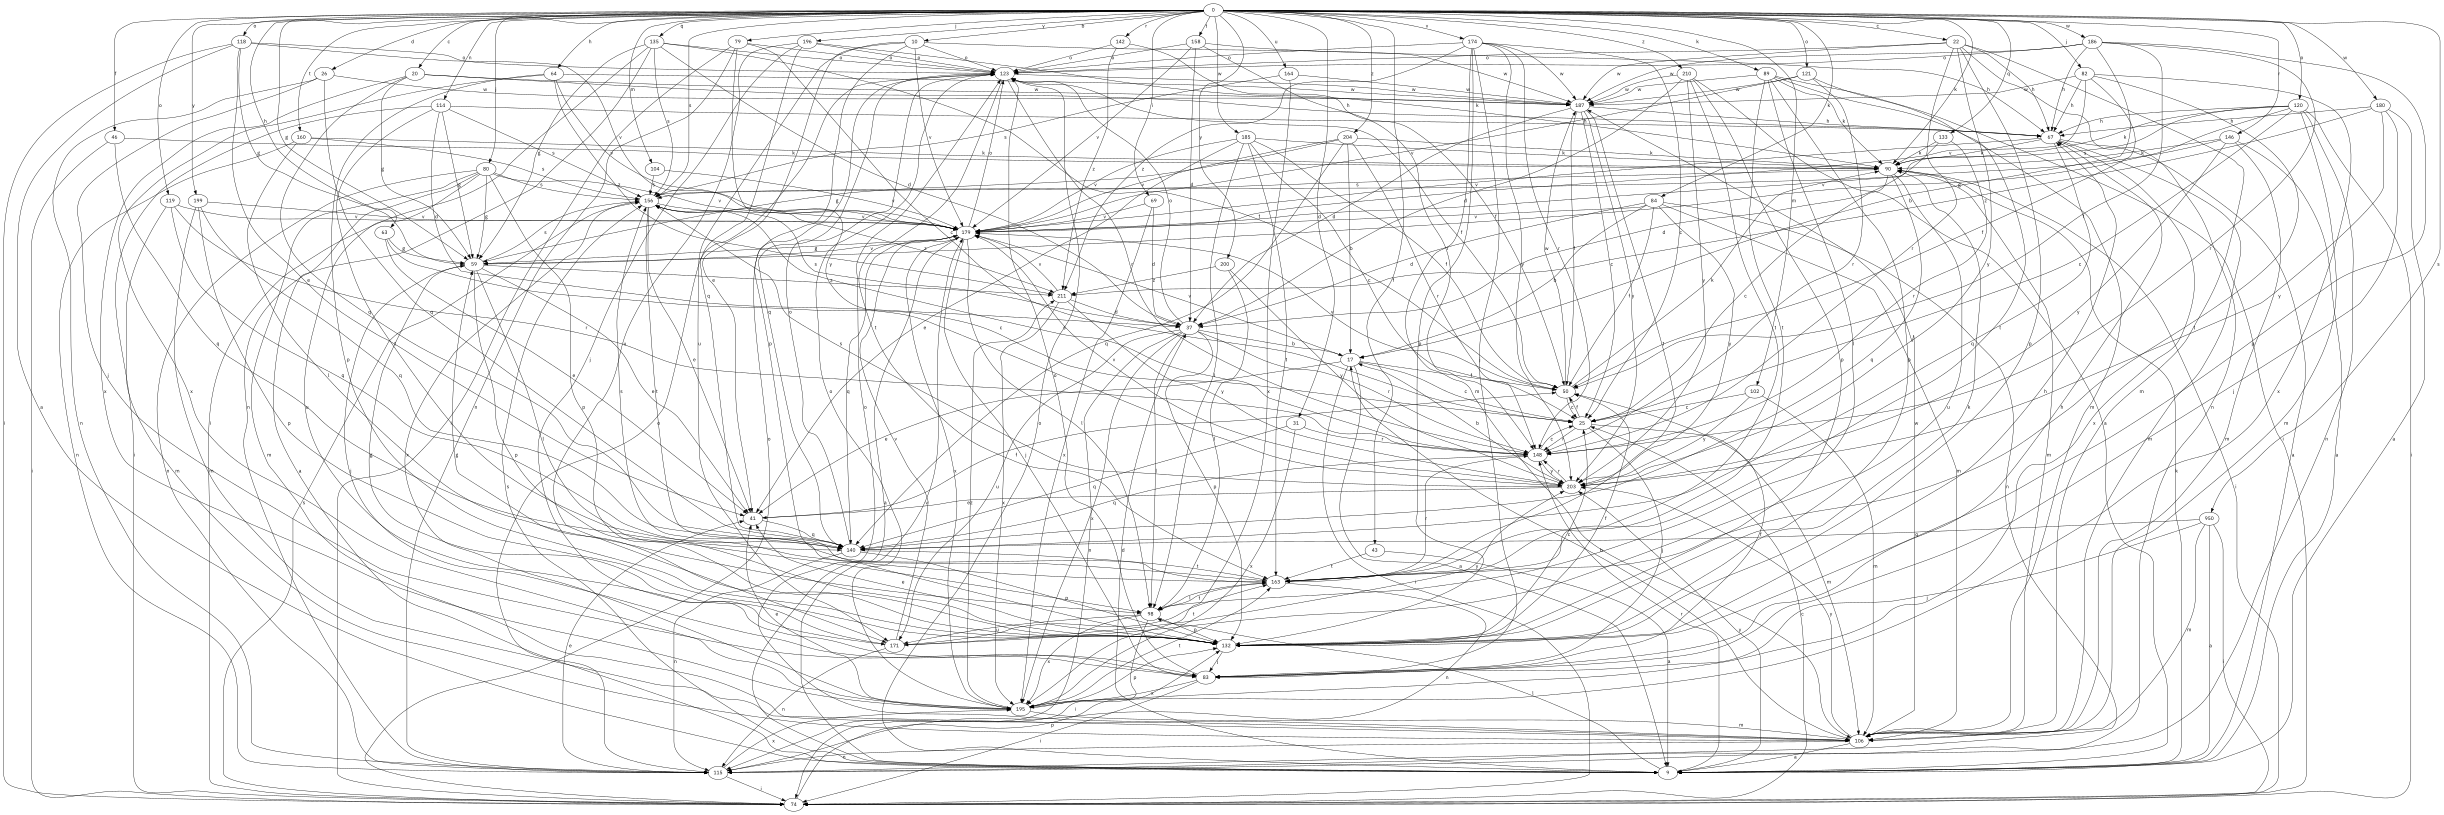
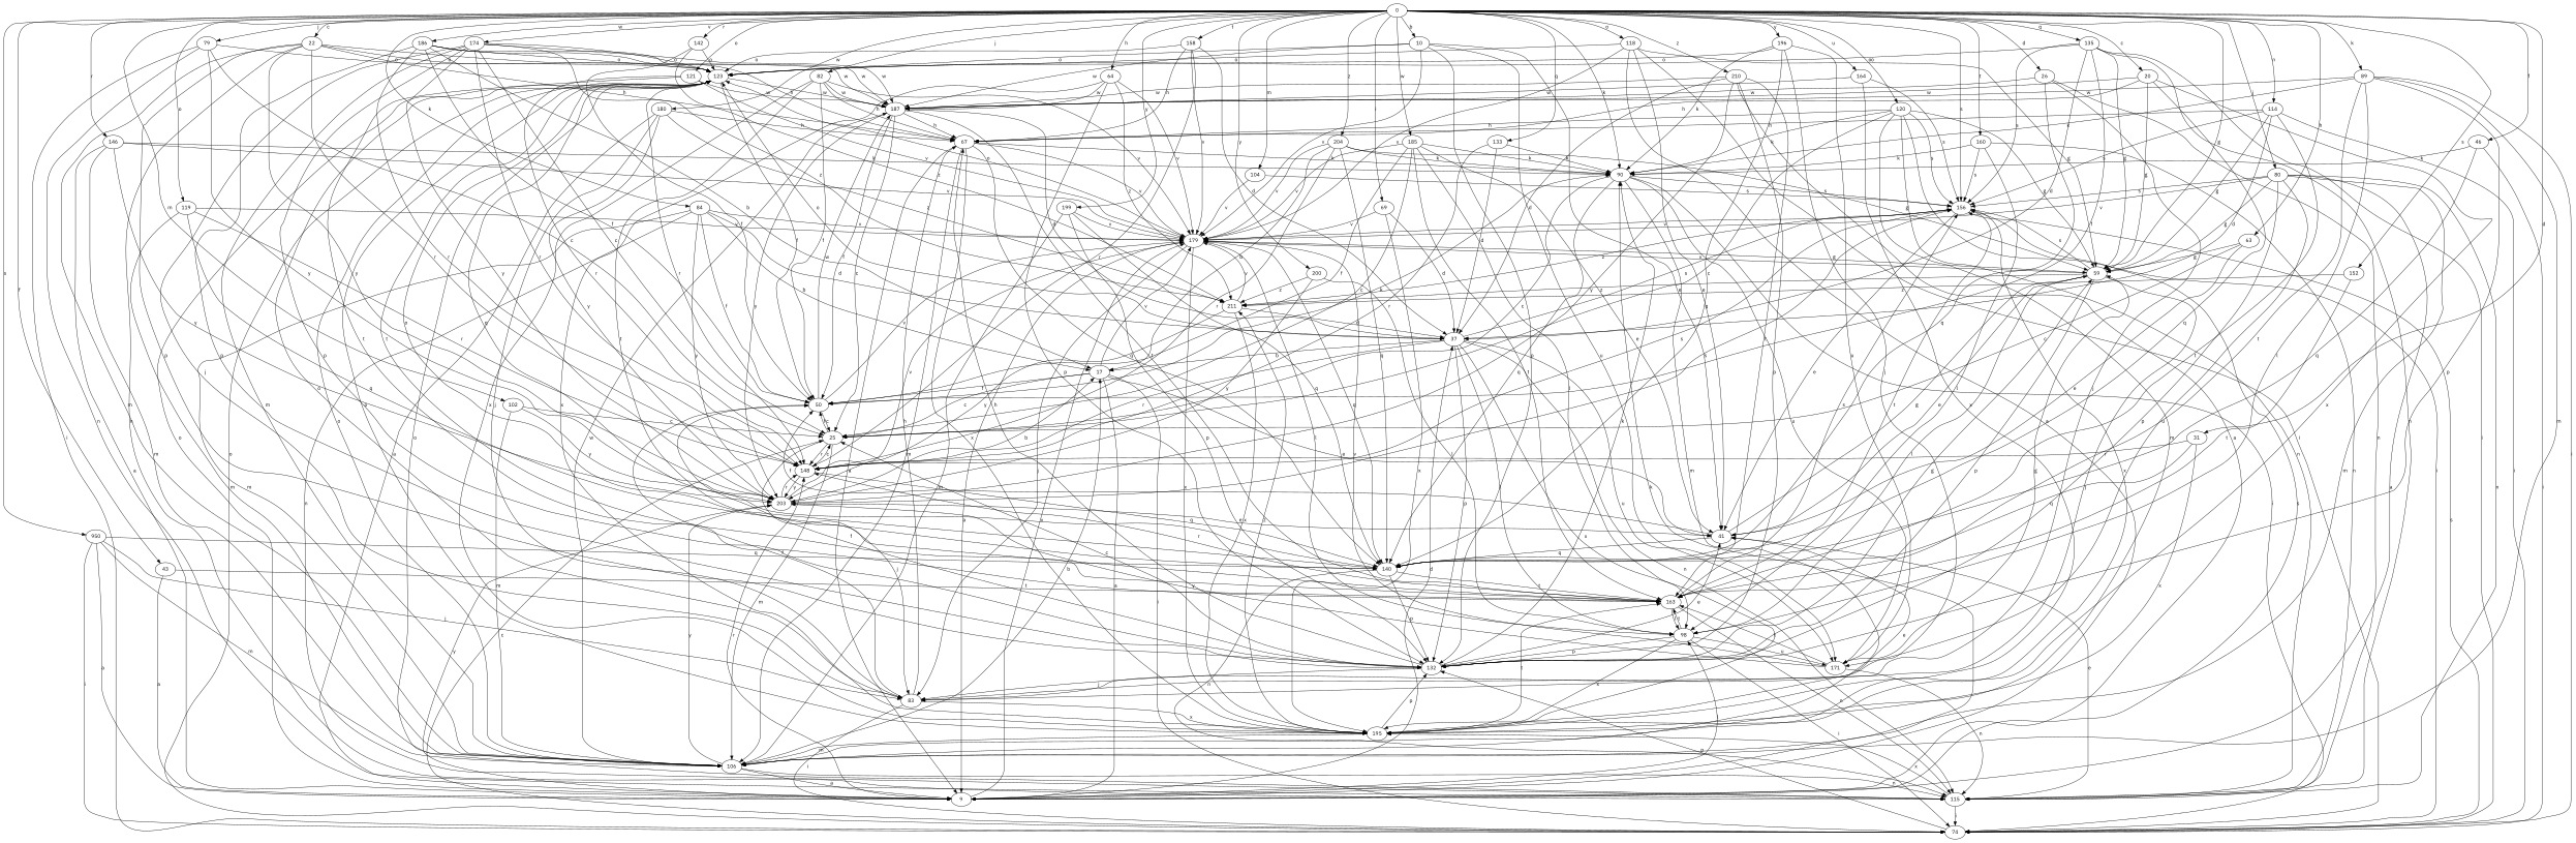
  strict digraph {
    fontname="IBM Plex Sans"
    node [fontname="IBM Plex Sans"]
    edge [fontname="IBM Plex Sans"]
    0
    10
    20
    22
    26
    31
    43
    46
    59
    63
    64
    69
    79
    80
    82
    84
    89
    90
    102
    104
    114
    118
    119
    120
    121
    133
    135
    142
    146
    n30 [label=950]
+   152
    156
    158
    160
    164
    174
    180
    185
    186
    196
    199
    200
    204
    210
    123
    179
    41
    132
    171
    187
    67
    140
    195
    148
    203
    106
    115
    83
    9
    163
    74
    98
    211
    25
    n65 [label=37]
    50
    17
    0 -> 10 [label=b]
    0 -> 20 [label=c]
    0 -> 22 [label=c]
    0 -> 26 [label=d]
    0 -> 31 [label=d]
    0 -> 43 [label=f]
    0 -> 46 [label=f]
    0 -> 59 [label=g]
    0 -> 63 [label=h]
    0 -> 64 [label=h]
    0 -> 69 [label=i]
    0 -> 79 [label=j]
    0 -> 80 [label=j]
    0 -> 82 [label=j]
    0 -> 84 [label=k]
    0 -> 89 [label=k]
    0 -> 90 [label=k]
    0 -> 102 [label=m]
    0 -> 104 [label=m]
    0 -> 114 [label=n]
    0 -> 118 [label=o]
    0 -> 119 [label=o]
    0 -> 120 [label=o]
    0 -> 121 [label=o]
    0 -> 133 [label=q]
    0 -> 135 [label=q]
    0 -> 142 [label=r]
    0 -> 146 [label=r]
    0 -> n30 [label=s]
+   0 -> 152 [label=s]
    0 -> 156 [label=s]
    0 -> 158 [label=t]
    0 -> 160 [label=t]
    0 -> 164 [label=u]
    0 -> 174 [label=v]
    0 -> 180 [label=w]
    0 -> 185 [label=w]
    0 -> 186 [label=w]
    0 -> 196 [label=y]
    0 -> 199 [label=y]
    0 -> 200 [label=y]
    0 -> 204 [label=z]
    0 -> 210 [label=z]
    10 -> 123 [label=o]
    10 -> 179 [label=v]
    10 -> 41 [label=e]
    10 -> 132 [label=p]
    10 -> 171 [label=u]
    10 -> 187 [label=w]
    20 -> 59 [label=g]
    20 -> 187 [label=w]
    20 -> 67 [label=h]
    20 -> 140 [label=q]
    20 -> 195 [label=x]
    22 -> 123 [label=o]
    22 -> 132 [label=p]
    22 -> 187 [label=w]
    22 -> 67 [label=h]
    22 -> 148 [label=r]
    22 -> 203 [label=y]
    22 -> 106 [label=m]
    22 -> 115 [label=n]
    26 -> 187 [label=w]
    26 -> 140 [label=q]
    26 -> 115 [label=n]
    26 -> 83 [label=j]
    31 -> 140 [label=q]
    31 -> 195 [label=x]
    31 -> 148 [label=r]
    43 -> 9 [label=a]
    43 -> 163 [label=t]
    46 -> 90 [label=k]
    46 -> 140 [label=q]
    46 -> 74 [label=i]
    59 -> 156 [label=s]
    59 -> 179 [label=v]
    59 -> 41 [label=e]
    59 -> 132 [label=p]
    59 -> 83 [label=j]
    59 -> 98 [label=l]
    59 -> 211 [label=z]
    63 -> 59 [label=g]
    63 -> 41 [label=e]
    63 -> 25 [label=c]
    64 -> 179 [label=v]
    64 -> 132 [label=p]
    64 -> 187 [label=w]
    64 -> 195 [label=x]
    64 -> 211 [label=z]
    69 -> 179 [label=v]
    69 -> 195 [label=x]
    69 -> n65 [label=d]
    79 -> 123 [label=o]
    79 -> 203 [label=y]
    79 -> 115 [label=n]
    79 -> 74 [label=i]
    79 -> 25 [label=c]
    80 -> 59 [label=g]
    80 -> 156 [label=s]
    80 -> 179 [label=v]
    80 -> 132 [label=p]
    80 -> 171 [label=u]
    80 -> 106 [label=m]
    80 -> 115 [label=n]
    80 -> 9 [label=a]
    82 -> 179 [label=v]
    82 -> 187 [label=w]
    82 -> 67 [label=h]
    82 -> 195 [label=x]
    82 -> 163 [label=t]
    82 -> 50 [label=f]
    84 -> 179 [label=v]
    84 -> 203 [label=y]
    84 -> 106 [label=m]
    84 -> 115 [label=n]
    84 -> n65 [label=d]
    84 -> 50 [label=f]
    84 -> 17 [label=b]
    89 -> 90 [label=k]
    89 -> 132 [label=p]
    89 -> 187 [label=w]
    89 -> 106 [label=m]
    89 -> 163 [label=t]
    89 -> 74 [label=i]
    89 -> 98 [label=l]
    90 -> 156 [label=s]
    90 -> 171 [label=u]
    90 -> 140 [label=q]
    90 -> 106 [label=m]
    90 -> 74 [label=i]
    90 -> 25 [label=c]
    102 -> 203 [label=y]
    102 -> 106 [label=m]
    102 -> 25 [label=c]
    104 -> 156 [label=s]
    104 -> 179 [label=v]
    114 -> 59 [label=g]
    114 -> 156 [label=s]
    114 -> 67 [label=h]
    114 -> 163 [label=t]
    114 -> 74 [label=i]
    114 -> n65 [label=d]
    118 -> 59 [label=g]
    118 -> 123 [label=o]
    118 -> 179 [label=v]
    118 -> 41 [label=e]
    118 -> 9 [label=a]
    118 -> 74 [label=i]
    119 -> 179 [label=v]
    119 -> 140 [label=q]
    119 -> 148 [label=r]
    119 -> 106 [label=m]
    120 -> 59 [label=g]
    120 -> 90 [label=k]
    120 -> 156 [label=s]
    120 -> 67 [label=h]
    120 -> 106 [label=m]
    120 -> 115 [label=n]
    120 -> 74 [label=i]
    120 -> 25 [label=c]
    121 -> 179 [label=v]
    121 -> 187 [label=w]
    121 -> 148 [label=r]
    121 -> 163 [label=t]
    133 -> 90 [label=k]
    133 -> 148 [label=r]
    133 -> n65 [label=d]
    135 -> 59 [label=g]
    135 -> 156 [label=s]
    135 -> 123 [label=o]
    135 -> 115 [label=n]
    135 -> 74 [label=i]
    135 -> n65 [label=d]
    135 -> 50 [label=f]
    142 -> 123 [label=o]
    142 -> 211 [label=z]
    142 -> 50 [label=f]
    146 -> 90 [label=k]
    146 -> 179 [label=v]
    146 -> 203 [label=y]
    146 -> 106 [label=m]
    146 -> 9 [label=a]
    n30 -> 140 [label=q]
    n30 -> 106 [label=m]
    n30 -> 83 [label=j]
    n30 -> 9 [label=a]
    n30 -> 74 [label=i]
+   152 -> 163 [label=t]
+   152 -> 211 [label=z]
    156 -> 179 [label=v]
    156 -> 41 [label=e]
    156 -> 195 [label=x]
    156 -> 163 [label=t]
    156 -> 211 [label=z]
    158 -> 123 [label=o]
    158 -> 179 [label=v]
    158 -> 67 [label=h]
    158 -> 148 [label=r]
    158 -> n65 [label=d]
    160 -> 90 [label=k]
    160 -> 156 [label=s]
    160 -> 115 [label=n]
    160 -> 98 [label=l]
    164 -> 156 [label=s]
    164 -> 187 [label=w]
    164 -> 195 [label=x]
    174 -> 123 [label=o]
    174 -> 132 [label=p]
    174 -> 187 [label=w]
    174 -> 148 [label=r]
    174 -> 203 [label=y]
    174 -> 106 [label=m]
    174 -> 83 [label=j]
    174 -> 211 [label=z]
    174 -> 25 [label=c]
    180 -> 67 [label=h]
    180 -> 203 [label=y]
    180 -> 83 [label=j]
    180 -> 9 [label=a]
    180 -> 211 [label=z]
    185 -> 90 [label=k]
    185 -> 179 [label=v]
    185 -> 41 [label=e]
    185 -> 163 [label=t]
    185 -> 98 [label=l]
    185 -> 25 [label=c]
    185 -> 50 [label=f]
    186 -> 123 [label=o]
    186 -> 132 [label=p]
    186 -> 187 [label=w]
    186 -> 67 [label=h]
    186 -> 148 [label=r]
    186 -> 50 [label=f]
    186 -> 17 [label=b]
    196 -> 90 [label=k]
    196 -> 123 [label=o]
    196 -> 171 [label=u]
    196 -> 140 [label=q]
    196 -> 83 [label=j]
    199 -> 179 [label=v]
    199 -> 132 [label=p]
    199 -> 140 [label=q]
    199 -> 106 [label=m]
    200 -> 203 [label=y]
    200 -> 98 [label=l]
    200 -> 211 [label=z]
    204 -> 59 [label=g]
    204 -> 90 [label=k]
    204 -> 179 [label=v]
    204 -> 140 [label=q]
    204 -> 148 [label=r]
    204 -> 17 [label=b]
    210 -> 132 [label=p]
    210 -> 187 [label=w]
    210 -> 203 [label=y]
    210 -> 9 [label=a]
    210 -> 163 [label=t]
    210 -> n65 [label=d]
    123 -> 187 [label=w]
    123 -> 140 [label=q]
    123 -> 148 [label=r]
    123 -> 163 [label=t]
    123 -> 50 [label=f]
    179 -> 59 [label=g]
    179 -> 123 [label=o]
    179 -> 140 [label=q]
    179 -> 195 [label=x]
    179 -> 83 [label=j]
    179 -> 9 [label=a]
    179 -> 98 [label=l]
+   41 -> 59 [label=g]
    41 -> 140 [label=q]
    41 -> 50 [label=f]
    132 -> 59 [label=g]
    132 -> 90 [label=k]
    132 -> 41 [label=e]
    132 -> 67 [label=h]
    132 -> 83 [label=j]
    132 -> 25 [label=c]
    132 -> 50 [label=f]
    171 -> 59 [label=g]
    171 -> 179 [label=v]
    171 -> 203 [label=y]
    171 -> 115 [label=n]
    171 -> 163 [label=t]
    187 -> 67 [label=h]
    187 -> 203 [label=y]
    187 -> 163 [label=t]
    187 -> 25 [label=c]
    187 -> n65 [label=d]
    187 -> 50 [label=f]
    67 -> 90 [label=k]
    67 -> 179 [label=v]
    67 -> 140 [label=q]
    67 -> 195 [label=x]
    67 -> 106 [label=m]
    67 -> 9 [label=a]
    140 -> 123 [label=o]
    140 -> 132 [label=p]
    140 -> 115 [label=n]
    140 -> 163 [label=t]
    195 -> 123 [label=o]
    195 -> 41 [label=e]
    195 -> 132 [label=p]
    195 -> 106 [label=m]
    195 -> 163 [label=t]
    195 -> 211 [label=z]
    148 -> 156 [label=s]
    148 -> 140 [label=q]
    148 -> 203 [label=y]
    148 -> 25 [label=c]
    203 -> 156 [label=s]
    203 -> 179 [label=v]
    203 -> 41 [label=e]
    203 -> 148 [label=r]
    203 -> 17 [label=b]
    106 -> 123 [label=o]
    106 -> 187 [label=w]
    106 -> 203 [label=y]
    106 -> 115 [label=n]
    106 -> 9 [label=a]
    106 -> 17 [label=b]
    115 -> 123 [label=o]
    115 -> 41 [label=e]
    115 -> 195 [label=x]
    115 -> 74 [label=i]
    83 -> 123 [label=o]
    83 -> 67 [label=h]
    83 -> 195 [label=x]
    83 -> 74 [label=i]
    83 -> 50 [label=f]
    9 -> 90 [label=k]
    9 -> 156 [label=s]
    9 -> 123 [label=o]
    9 -> 179 [label=v]
    9 -> 148 [label=r]
    9 -> 203 [label=y]
    9 -> 98 [label=l]
    9 -> n65 [label=d]
    163 -> 156 [label=s]
    163 -> 148 [label=r]
    163 -> 115 [label=n]
    163 -> 98 [label=l]
    74 -> 156 [label=s]
    74 -> 123 [label=o]
    74 -> 132 [label=p]
    74 -> 25 [label=c]
    98 -> 132 [label=p]
    98 -> 171 [label=u]
    98 -> 195 [label=x]
    98 -> 163 [label=t]
    98 -> 74 [label=i]
    211 -> 179 [label=v]
    211 -> 195 [label=x]
    211 -> 203 [label=y]
    211 -> n65 [label=d]
    25 -> 148 [label=r]
    25 -> 106 [label=m]
    25 -> 83 [label=j]
    25 -> 50 [label=f]
    n65 -> 156 [label=s]
    n65 -> 123 [label=o]
    n65 -> 132 [label=p]
    n65 -> 171 [label=u]
    n65 -> 195 [label=x]
    n65 -> 148 [label=r]
    n65 -> 115 [label=n]
    n65 -> 98 [label=l]
    n65 -> 17 [label=b]
    50 -> 90 [label=k]
    50 -> 179 [label=v]
    50 -> 187 [label=w]
    50 -> 25 [label=c]
    17 -> 179 [label=v]
    17 -> 41 [label=e]
    17 -> 9 [label=a]
    17 -> 74 [label=i]
    17 -> 25 [label=c]
    17 -> 50 [label=f]
  }
